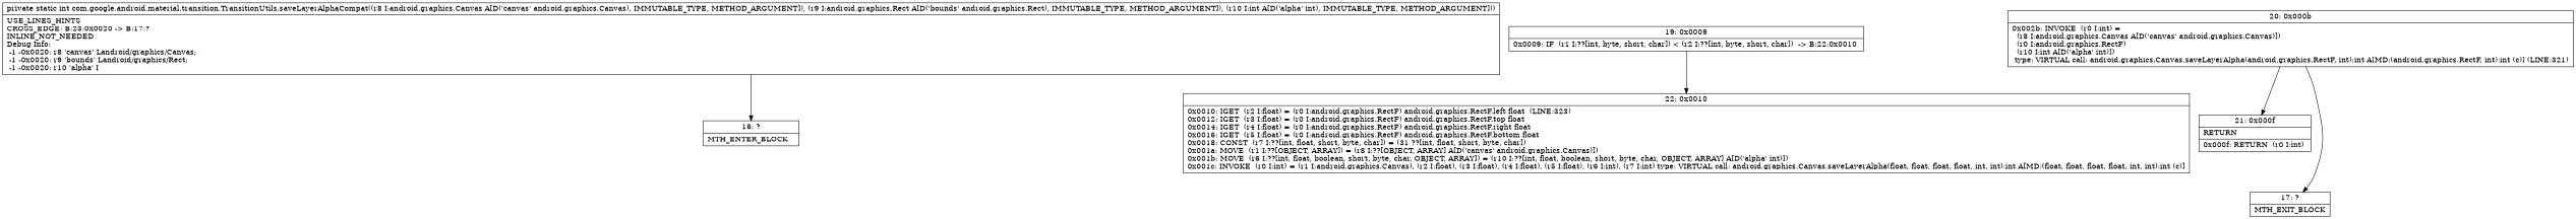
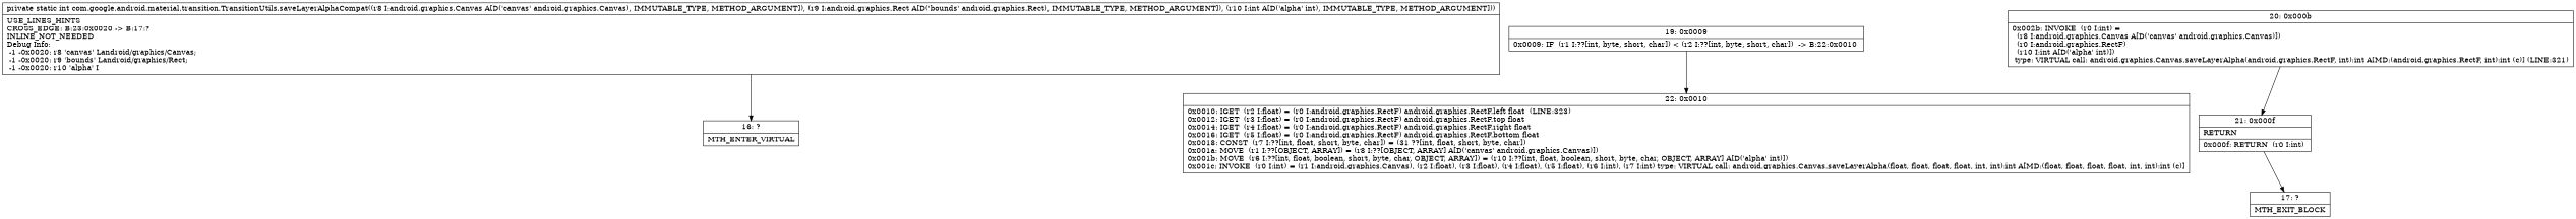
  digraph {
    node [shape=record]
-   n1 [label="{16\:\ ?|MTH_ENTER_BLOCK\l}"]
+   n1 [label="{16\:\ ?|MTH_ENTER_VIRTUAL\l}"]
    n2 [label="{19\:\ 0x0009|0x0009: IF  (r1 I:??[int, byte, short, char]) \< (r2 I:??[int, byte, short, char])  \-\> B:22:0x0010 \l}"]
    n3 [label="{22\:\ 0x0010|0x0010: IGET  (r2 I:float) = (r0 I:android.graphics.RectF) android.graphics.RectF.left float  (LINE:323)\l0x0012: IGET  (r3 I:float) = (r0 I:android.graphics.RectF) android.graphics.RectF.top float \l0x0014: IGET  (r4 I:float) = (r0 I:android.graphics.RectF) android.graphics.RectF.right float \l0x0016: IGET  (r5 I:float) = (r0 I:android.graphics.RectF) android.graphics.RectF.bottom float \l0x0018: CONST  (r7 I:??[int, float, short, byte, char]) = (31 ??[int, float, short, byte, char]) \l0x001a: MOVE  (r1 I:??[OBJECT, ARRAY]) = (r8 I:??[OBJECT, ARRAY] A[D('canvas' android.graphics.Canvas)]) \l0x001b: MOVE  (r6 I:??[int, float, boolean, short, byte, char, OBJECT, ARRAY]) = (r10 I:??[int, float, boolean, short, byte, char, OBJECT, ARRAY] A[D('alpha' int)]) \l0x001c: INVOKE  (r0 I:int) = (r1 I:android.graphics.Canvas), (r2 I:float), (r3 I:float), (r4 I:float), (r5 I:float), (r6 I:int), (r7 I:int) type: VIRTUAL call: android.graphics.Canvas.saveLayerAlpha(float, float, float, float, int, int):int A[MD:(float, float, float, float, int, int):int (c)]\l}"]
    n4 [label="{20\:\ 0x000b|0x002b: INVOKE  (r0 I:int) = \l  (r8 I:android.graphics.Canvas A[D('canvas' android.graphics.Canvas)])\l  (r0 I:android.graphics.RectF)\l  (r10 I:int A[D('alpha' int)])\l type: VIRTUAL call: android.graphics.Canvas.saveLayerAlpha(android.graphics.RectF, int):int A[MD:(android.graphics.RectF, int):int (c)] (LINE:321)\l}"]
    n5 [label="{21\:\ 0x000f|RETURN\l|0x000f: RETURN  (r0 I:int) \l}"]
    n6 [label="{17\:\ ?|MTH_EXIT_BLOCK\l}"]
    n7 [label="{private static int com.google.android.material.transition.TransitionUtils.saveLayerAlphaCompat((r8 I:android.graphics.Canvas A[D('canvas' android.graphics.Canvas), IMMUTABLE_TYPE, METHOD_ARGUMENT]), (r9 I:android.graphics.Rect A[D('bounds' android.graphics.Rect), IMMUTABLE_TYPE, METHOD_ARGUMENT]), (r10 I:int A[D('alpha' int), IMMUTABLE_TYPE, METHOD_ARGUMENT]))  | USE_LINES_HINTS\lCROSS_EDGE: B:23:0x0020 \-\> B:17:?\lINLINE_NOT_NEEDED\lDebug Info:\l  \-1 \-0x0020: r8 'canvas' Landroid\/graphics\/Canvas;\l  \-1 \-0x0020: r9 'bounds' Landroid\/graphics\/Rect;\l  \-1 \-0x0020: r10 'alpha' I\l}"]
    n2 -> n3
    n4 -> n5
-   n4 -> n6
+   n5 -> n6
    n7 -> n1
  }
